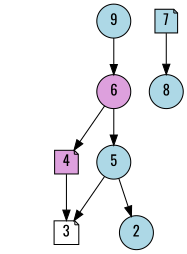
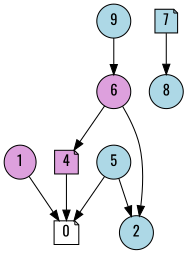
  digraph {
    fontname=Oswald
    splines=true
    node [fillcolor=lightblue fontname=Oswald shape=ellipse style=filled]
    edge [fontname=Oswald]
-   n1 [fillcolor=white height=0.3 label=3 shape=note width=0.3]
+   n1 [fillcolor=white height=0.3 label=0 shape=note width=0.3]
+   n2 [fillcolor=plum height=0.3 label=1 width=0.3]
    n3 [height=0.3 label=2 width=0.3]
    n4 [fillcolor=plum height=0.3 label=4 shape=note width=0.3]
    n5 [height=0.3 label=5 width=0.3]
    n6 [fillcolor=plum height=0.3 label=6 width=0.3]
    n7 [height=0.3 label=7 shape=note width=0.3]
    n8 [height=0.3 label=8 width=0.3]
    n9 [height=0.3 label=9 width=0.3]
+   n2 -> n1
    n4 -> n1
    n5 -> n1
    n5 -> n3
    n6 -> n4
-   n6 -> n5
+   n6 -> n3
    n7 -> n8
    n9 -> n6
  }
